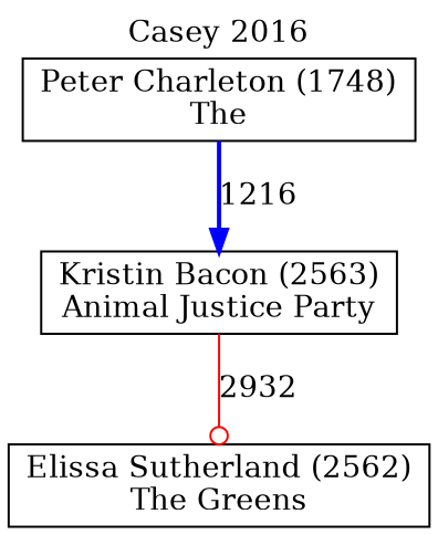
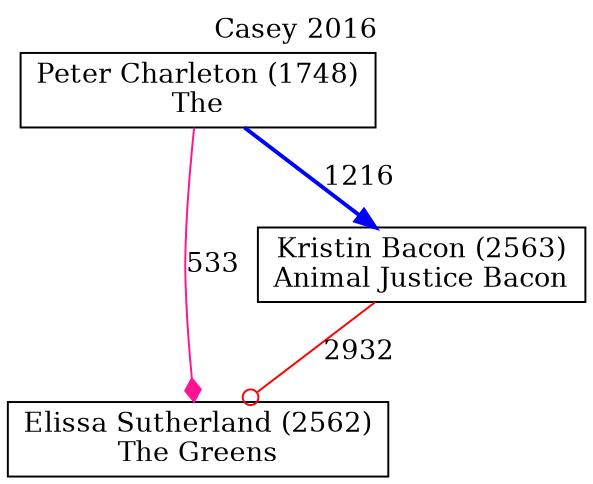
  digraph {
    label="Casey 2016"
    labelloc=t
    mclimit=10
    node [shape=box]
    edge [style=solid]
    n1 [label="Peter Charleton (1748)\nThe"]
    n2 [label="Elissa Sutherland (2562)\nThe Greens"]
-   n3 [label="Kristin Bacon (2563)\nAnimal Justice Party"]
+   n3 [label="Kristin Bacon (2563)\nAnimal Justice Bacon"]
+   n1 -> n2 [arrowhead=diamond color=deeppink label=533]
    n1 -> n3 [arrowhead=normal color=blue label=1216 style=bold]
    n3 -> n2 [arrowhead=odot color=red label=2932]
  }
